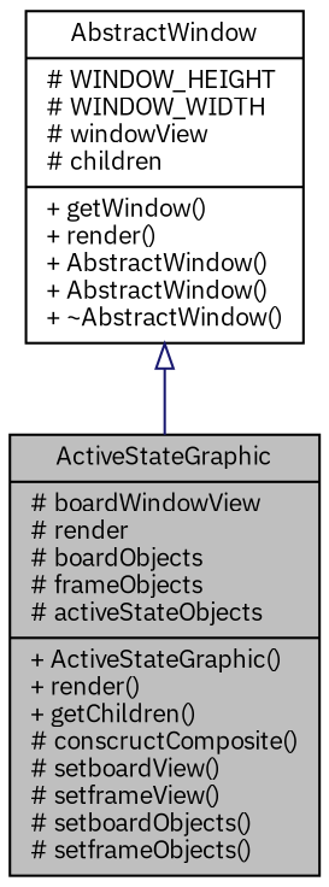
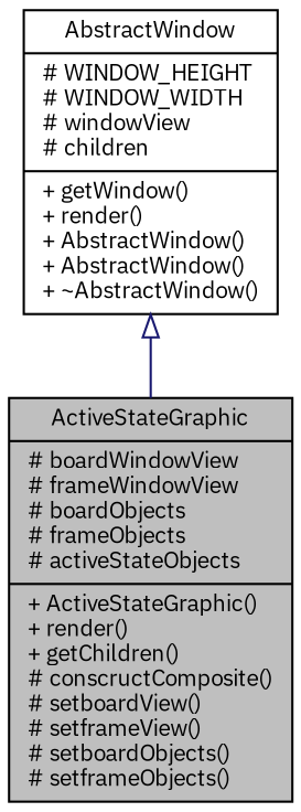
  digraph {
    fontname="IBM Plex Sans"
    node [color=black fontname="IBM Plex Sans" fontsize=10 shape=record]
-   n1 [fillcolor=grey75 fontcolor=black height=0.2 label="{ActiveStateGraphic\n|# boardWindowView\l# render\l# boardObjects\l# frameObjects\l# activeStateObjects\l|+ ActiveStateGraphic()\l+ render()\l+ getChildren()\l# conscructComposite()\l# setboardView()\l# setframeView()\l# setboardObjects()\l# setframeObjects()\l}" style=filled width=0.4]
+   n1 [fillcolor=grey75 fontcolor=black height=0.2 label="{ActiveStateGraphic\n|# boardWindowView\l# frameWindowView\l# boardObjects\l# frameObjects\l# activeStateObjects\l|+ ActiveStateGraphic()\l+ render()\l+ getChildren()\l# conscructComposite()\l# setboardView()\l# setframeView()\l# setboardObjects()\l# setframeObjects()\l}" style=filled width=0.4]
    n2 [height=0.2 label="{AbstractWindow\n|# WINDOW_HEIGHT\l# WINDOW_WIDTH\l# windowView\l# children\l|+ getWindow()\l+ render()\l+ AbstractWindow()\l+ AbstractWindow()\l+ ~AbstractWindow()\l}" width=0.4]
    n2 -> n1 [arrowtail=onormal color=midnightblue dir=back fontname="IBM Plex Sans" fontsize=10 labelfontname=Helvetica labelfontsize=10 style=solid]
  }
